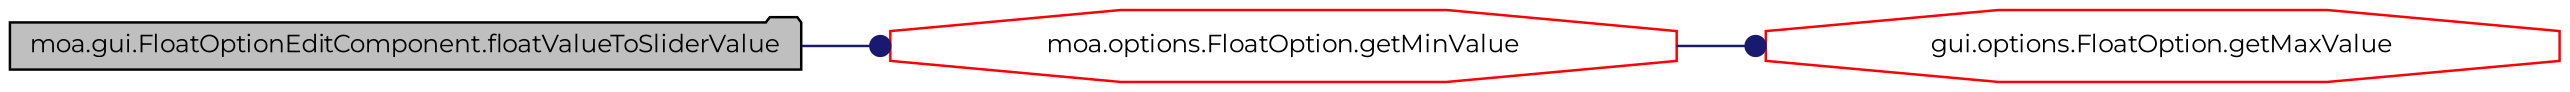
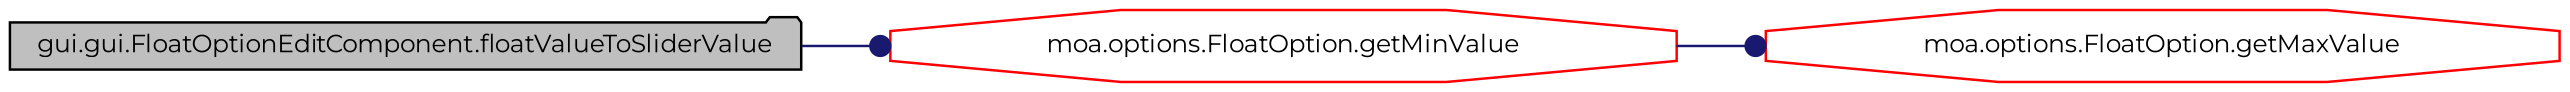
  digraph {
    fontname=Montserrat
    rankdir=LR
    node [color=red fillcolor=white fontname=Montserrat fontsize=10 shape=octagon style=filled]
    edge [arrowhead=dot color=midnightblue fontname=Montserrat fontsize=10 labelfontname=Helvetica labelfontsize=10 style=solid]
-   n1 [color=black fillcolor=grey75 fontcolor=black height=0.2 label="moa.gui.FloatOptionEditComponent.floatValueToSliderValue" shape=folder width=0.4]
+   n1 [color=black fillcolor=grey75 fontcolor=black height=0.2 label="gui.gui.FloatOptionEditComponent.floatValueToSliderValue" shape=folder width=0.4]
    n2 [height=0.2 label="moa.options.FloatOption.getMinValue" width=0.4]
-   n3 [height=0.2 label="gui.options.FloatOption.getMaxValue" width=0.4]
+   n3 [height=0.2 label="moa.options.FloatOption.getMaxValue" width=0.4]
    n1 -> n2
    n2 -> n3
  }
